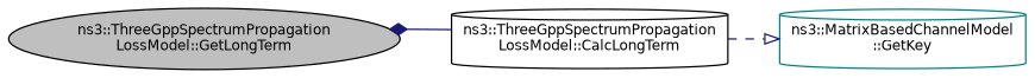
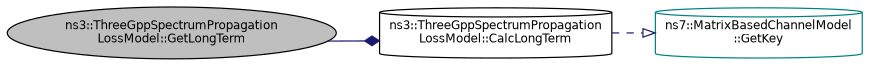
  digraph {
    fontname="DejaVu Sans"
    rankdir=LR
    node [color=black fillcolor=white fontname="DejaVu Sans" fontsize=10 shape=cylinder style=filled]
    edge [color=midnightblue fontname="DejaVu Sans" fontsize=10 labelfontname=Helvetica labelfontsize=10]
    n1 [fillcolor=grey75 fontcolor=black height=0.2 label="ns3::ThreeGppSpectrumPropagation\lLossModel::GetLongTerm" shape=ellipse width=0.4]
    n2 [height=0.2 label="ns3::ThreeGppSpectrumPropagation\lLossModel::CalcLongTerm" width=0.4]
-   n3 [color=teal height=0.2 label="ns3::MatrixBasedChannelModel\l::GetKey" width=0.4]
-   n2 -> n1 [arrowhead=diamond style=solid]
+   n3 [color=teal height=0.2 label="ns7::MatrixBasedChannelModel\l::GetKey" width=0.4]
+   n1 -> n2 [arrowhead=diamond style=solid]
    n2 -> n3 [arrowhead=onormal style=dashed]
  }
